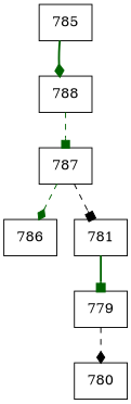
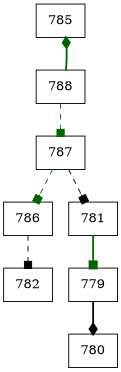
  digraph {
    node [shape=record]
    edge [arrowhead=box color=darkgreen style=dashed]
    n1 [label="{785}"]
    n2 [label="{788}"]
    n3 [label="{787}"]
    n4 [label="{786}"]
    n5 [label="{781}"]
+   n6 [label="{782}"]
    n7 [label="{779}"]
    n8 [label="{780}"]
-   n1 -> n2 [arrowhead=diamond style=bold]
+   n2 -> n1 [arrowhead=diamond style=bold]
    n2 -> n3
-   n3 -> n4 [arrowhead=diamond]
+   n3 -> n4
    n3 -> n5 [color=black]
+   n4 -> n6 [color=black]
    n5 -> n7 [style=bold]
-   n7 -> n8 [arrowhead=diamond color=black]
+   n7 -> n8 [arrowhead=diamond color=black style=bold]
  }
